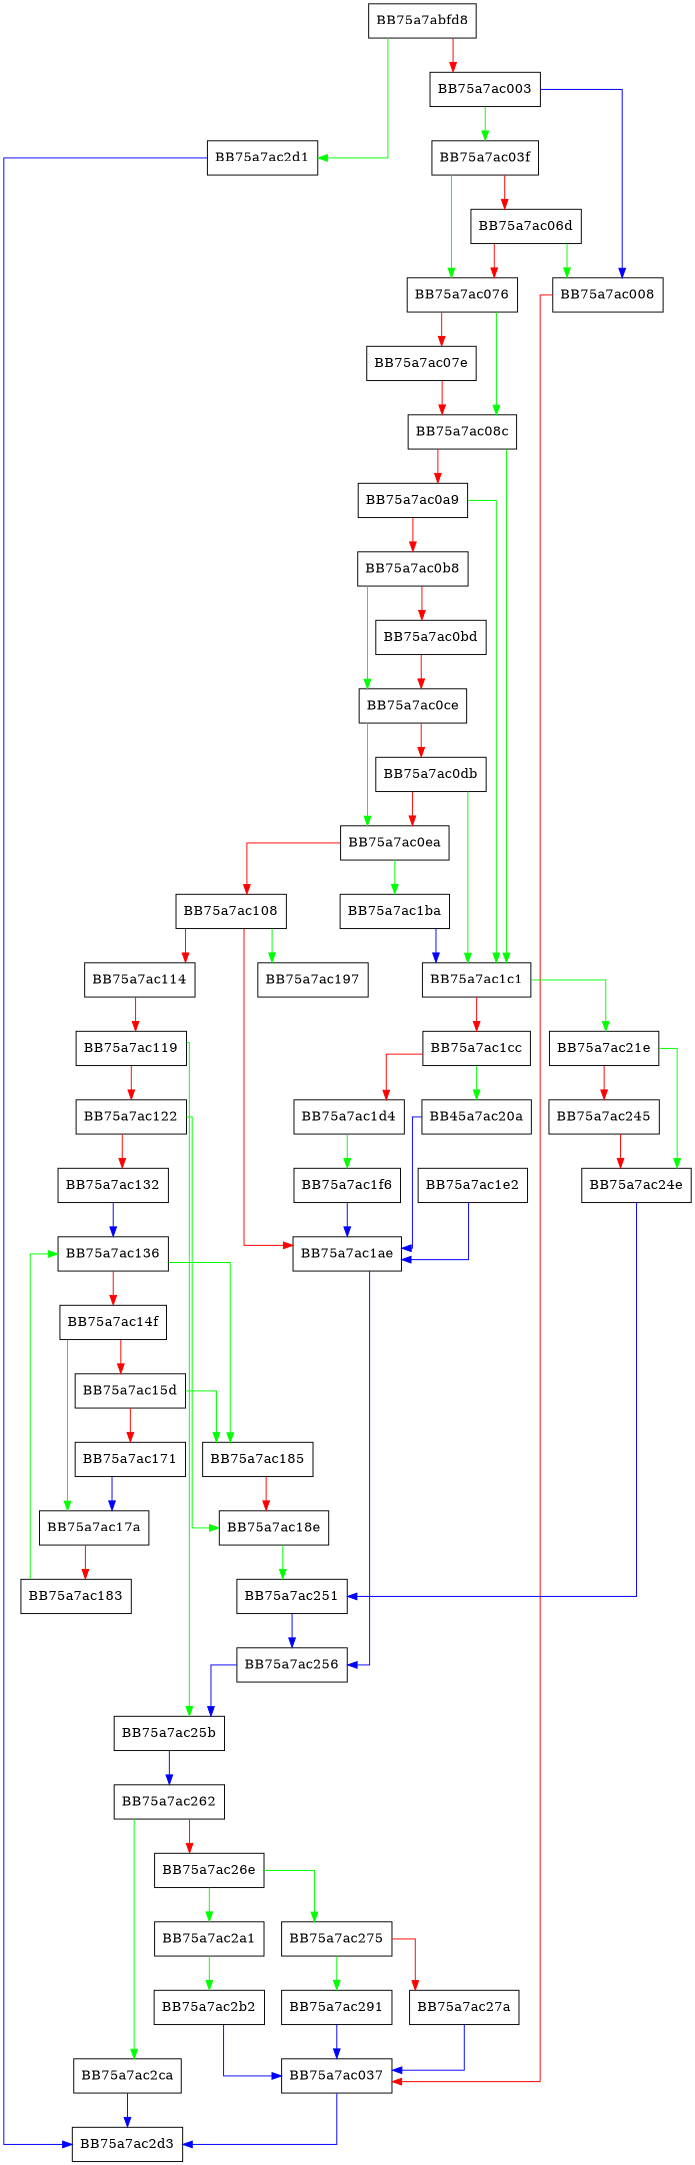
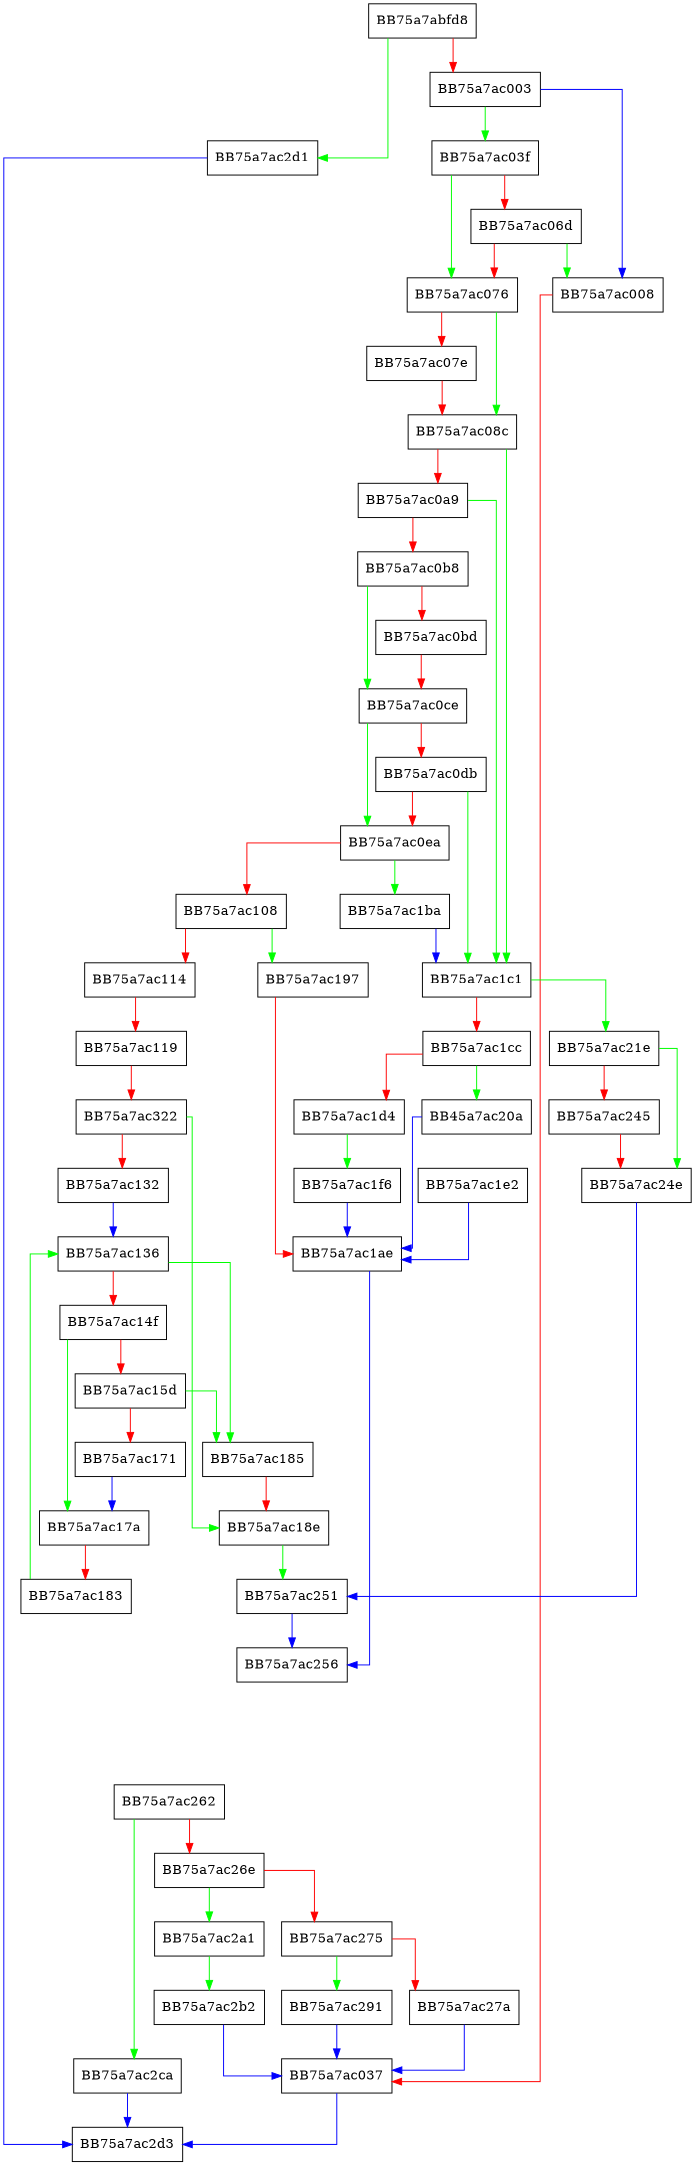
  digraph {
    splines=ortho
    node [shape=box]
    edge [color=red]
    BB75a7abfd8
    BB75a7ac2d1
    BB75a7ac003
    BB75a7ac2d3
    BB75a7ac03f
    BB75a7ac008
    BB75a7ac076
    BB75a7ac06d
    BB75a7ac037
    BB75a7ac08c
    BB75a7ac07e
    BB75a7ac1c1
    BB75a7ac0a9
    BB75a7ac21e
    BB75a7ac1cc
    BB75a7ac0b8
    BB75a7ac24e
    BB75a7ac245
    n19 [label=BB45a7ac20a]
    BB75a7ac1d4
    BB75a7ac0ce
    BB75a7ac0bd
    BB75a7ac0ea
    BB75a7ac0db
    BB75a7ac1ba
    BB75a7ac108
    BB75a7ac197
    BB75a7ac114
    BB75a7ac1ae
    BB75a7ac119
    BB75a7ac256
-   BB75a7ac122
+   BB75a7ac122 [label=BB75a7ac322]
    BB75a7ac18e
    BB75a7ac132
-   BB75a7ac25b
    BB75a7ac251
    BB75a7ac136
    BB75a7ac262
    BB75a7ac2ca
    BB75a7ac26e
    BB75a7ac185
    BB75a7ac14f
    BB75a7ac17a
    BB75a7ac15d
    BB75a7ac183
    BB75a7ac171
    BB75a7ac1f6
    BB75a7ac1e2
    BB75a7ac2a1
    BB75a7ac275
    BB75a7ac2b2
    BB75a7ac291
    BB75a7ac27a
    BB75a7abfd8 -> BB75a7ac2d1 [color=green]
    BB75a7abfd8 -> BB75a7ac003
    BB75a7ac2d1 -> BB75a7ac2d3 [color=blue]
    BB75a7ac003 -> BB75a7ac03f [color=green]
    BB75a7ac003 -> BB75a7ac008 [color=blue]
    BB75a7ac03f -> BB75a7ac076 [color=green]
    BB75a7ac03f -> BB75a7ac06d
    BB75a7ac008 -> BB75a7ac037
    BB75a7ac076 -> BB75a7ac08c [color=green]
    BB75a7ac076 -> BB75a7ac07e
    BB75a7ac06d -> BB75a7ac008 [color=green]
    BB75a7ac06d -> BB75a7ac076
    BB75a7ac037 -> BB75a7ac2d3 [color=blue]
    BB75a7ac08c -> BB75a7ac1c1 [color=green]
    BB75a7ac08c -> BB75a7ac0a9
    BB75a7ac07e -> BB75a7ac08c
    BB75a7ac1c1 -> BB75a7ac21e [color=green]
    BB75a7ac1c1 -> BB75a7ac1cc
    BB75a7ac0a9 -> BB75a7ac1c1 [color=green]
    BB75a7ac0a9 -> BB75a7ac0b8
    BB75a7ac21e -> BB75a7ac24e [color=green]
    BB75a7ac21e -> BB75a7ac245
    BB75a7ac1cc -> n19 [color=green]
    BB75a7ac1cc -> BB75a7ac1d4
    BB75a7ac0b8 -> BB75a7ac0ce [color=green]
    BB75a7ac0b8 -> BB75a7ac0bd
    BB75a7ac24e -> BB75a7ac251 [color=blue]
    BB75a7ac245 -> BB75a7ac24e
    n19 -> BB75a7ac1ae [color=blue]
    BB75a7ac1d4 -> BB75a7ac1f6 [color=green]
    BB75a7ac0ce -> BB75a7ac0ea [color=green]
    BB75a7ac0ce -> BB75a7ac0db
    BB75a7ac0bd -> BB75a7ac0ce
    BB75a7ac0ea -> BB75a7ac1ba [color=green]
    BB75a7ac0ea -> BB75a7ac108
    BB75a7ac0db -> BB75a7ac1c1 [color=green]
    BB75a7ac0db -> BB75a7ac0ea
    BB75a7ac1ba -> BB75a7ac1c1 [color=blue]
    BB75a7ac108 -> BB75a7ac197 [color=green]
    BB75a7ac108 -> BB75a7ac114
-   BB75a7ac108 -> BB75a7ac1ae
+   BB75a7ac197 -> BB75a7ac1ae
    BB75a7ac114 -> BB75a7ac119
    BB75a7ac1ae -> BB75a7ac256 [color=blue]
    BB75a7ac119 -> BB75a7ac122
-   BB75a7ac119 -> BB75a7ac25b [color=green]
-   BB75a7ac256 -> BB75a7ac25b [color=blue]
    BB75a7ac122 -> BB75a7ac18e [color=green]
    BB75a7ac122 -> BB75a7ac132
    BB75a7ac18e -> BB75a7ac251 [color=green]
    BB75a7ac132 -> BB75a7ac136 [color=blue]
-   BB75a7ac25b -> BB75a7ac262 [color=blue]
    BB75a7ac251 -> BB75a7ac256 [color=blue]
    BB75a7ac136 -> BB75a7ac185 [color=green]
    BB75a7ac136 -> BB75a7ac14f
    BB75a7ac262 -> BB75a7ac2ca [color=green]
    BB75a7ac262 -> BB75a7ac26e
    BB75a7ac2ca -> BB75a7ac2d3 [color=blue]
    BB75a7ac26e -> BB75a7ac2a1 [color=green]
-   BB75a7ac26e -> BB75a7ac275 [color=green]
+   BB75a7ac26e -> BB75a7ac275
    BB75a7ac185 -> BB75a7ac18e
    BB75a7ac14f -> BB75a7ac17a [color=green]
    BB75a7ac14f -> BB75a7ac15d
    BB75a7ac17a -> BB75a7ac183
    BB75a7ac15d -> BB75a7ac185 [color=green]
    BB75a7ac15d -> BB75a7ac171
    BB75a7ac183 -> BB75a7ac136 [color=green]
    BB75a7ac171 -> BB75a7ac17a [color=blue]
    BB75a7ac1f6 -> BB75a7ac1ae [color=blue]
    BB75a7ac1e2 -> BB75a7ac1ae [color=blue]
    BB75a7ac2a1 -> BB75a7ac2b2 [color=green]
    BB75a7ac275 -> BB75a7ac291 [color=green]
    BB75a7ac275 -> BB75a7ac27a
    BB75a7ac2b2 -> BB75a7ac037 [color=blue]
    BB75a7ac291 -> BB75a7ac037 [color=blue]
    BB75a7ac27a -> BB75a7ac037 [color=blue]
  }
